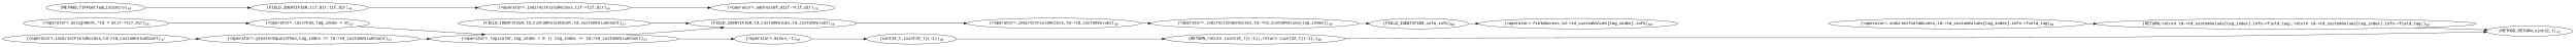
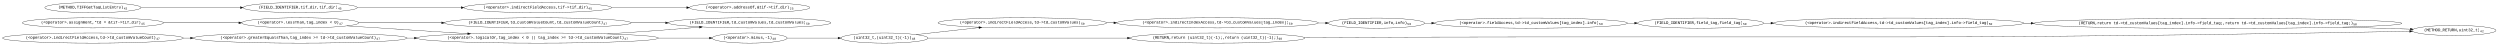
  digraph {
    fontname="Liberation Mono"
    rankdir=LR
    node [fontname="Liberation Mono"]
    edge [fontname="Liberation Mono"]
    n1 [label=<(&lt;operator&gt;.assignment,*td = &amp;tif-&gt;tif_dir)<SUB>45</SUB>>]
    n2 [label=<(&lt;operator&gt;.lessThan,tag_index &lt; 0)<SUB>47</SUB>>]
    n3 [label=<(&lt;operator&gt;.logicalOr,tag_index &lt; 0 || tag_index &gt;= td-&gt;td_customValueCount)<SUB>47</SUB>>]
    n4 [label=<(FIELD_IDENTIFIER,td_customValueCount,td_customValueCount)<SUB>47</SUB>>]
    n5 [label=<(&lt;operator&gt;.addressOf,&amp;tif-&gt;tif_dir)<SUB>25</SUB>>]
    n6 [label=<(&lt;operator&gt;.minus,-1)<SUB>48</SUB>>]
    n7 [label=<(FIELD_IDENTIFIER,td_customValues,td_customValues)<SUB>50</SUB>>]
    n8 [label=<(uint32_t,(uint32_t)(-1))<SUB>48</SUB>>]
    n9 [label=<(&lt;operator&gt;.indirectFieldAccess,td-&gt;td_customValues)<SUB>50</SUB>>]
    n10 [label=<(&lt;operator&gt;.indirectFieldAccess,tif-&gt;tif_dir)<SUB>45</SUB>>]
    n11 [label=<(&lt;operator&gt;.greaterEqualsThan,tag_index &gt;= td-&gt;td_customValueCount)<SUB>47</SUB>>]
    n12 [label=<(RETURN,return (uint32_t)(-1);,return (uint32_t)(-1);)<SUB>98</SUB>>]
    n13 [label=<(METHOD_RETURN,uint32_t)<SUB>42</SUB>>]
    n14 [label=<(FIELD_IDENTIFIER,tif_dir,tif_dir)<SUB>45</SUB>>]
    n15 [label=<(&lt;operator&gt;.indirectFieldAccess,td-&gt;td_customValueCount)<SUB>47</SUB>>]
    n16 [label=<(RETURN,return td-&gt;td_customValues[tag_index].info-&gt;field_tag;,return td-&gt;td_customValues[tag_index].info-&gt;field_tag;)<SUB>50</SUB>>]
    n17 [label=<(&lt;operator&gt;.indirectFieldAccess,td-&gt;td_customValues[tag_index].info-&gt;field_tag)<SUB>50</SUB>>]
    n18 [label=<(&lt;operator&gt;.fieldAccess,td-&gt;td_customValues[tag_index].info)<SUB>50</SUB>>]
+   n19 [label=<(FIELD_IDENTIFIER,field_tag,field_tag)<SUB>50</SUB>>]
    n20 [label=<(&lt;operator&gt;.indirectIndexAccess,td-&gt;td_customValues[tag_index])<SUB>50</SUB>>]
    n21 [label=<(FIELD_IDENTIFIER,info,info)<SUB>50</SUB>>]
    n22 [label=<(METHOD,TIFFGetTagListEntry)<SUB>42</SUB>>]
    n1 -> n2
    n2 -> n3
+   n2 -> n4
    n3 -> n6
    n3 -> n7
    n4 -> n7
    n6 -> n8
-   n7 -> n9
+   n8 -> n9
    n8 -> n12
    n9 -> n20
    n10 -> n5
    n11 -> n3
    n12 -> n13
    n14 -> n10
    n15 -> n11
    n16 -> n13
    n17 -> n16
+   n18 -> n19
+   n19 -> n17
    n20 -> n21
    n21 -> n18
    n22 -> n14
  }
